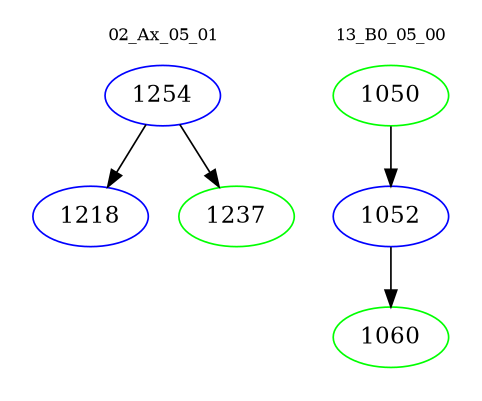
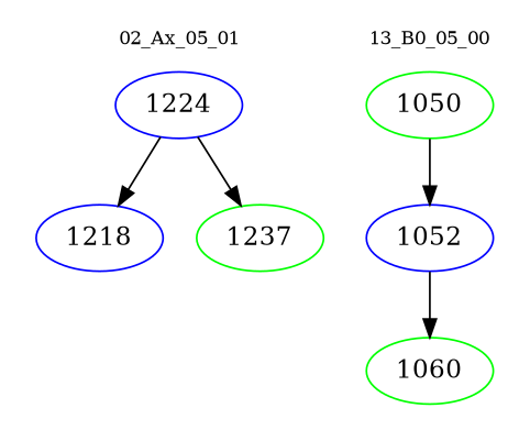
  digraph {
    node [color=blue]
    edge [color=black]
-   n1 [label=1254]
+   n1 [label=1224]
    n2 [label=1218]
    n3 [color=green label=1237]
    n4 [label=1052]
    n5 [color=green label=1050]
    n6 [color=green label=1060]
    subgraph cluster_1 {
      color=white
      fontsize=10
      label="02_Ax_05_01"
      n1
      n2
      n3
    }
    subgraph cluster_2 {
      color=white
      fontsize=10
      label="13_B0_05_00"
      n4
      n5
      n6
    }
    n1 -> n2
    n1 -> n3
    n4 -> n6
    n5 -> n4
  }
